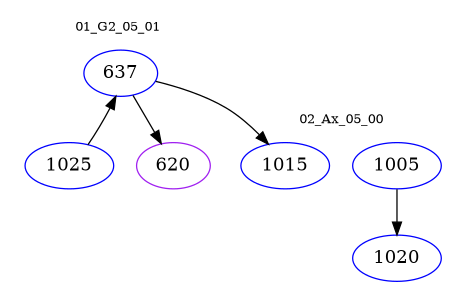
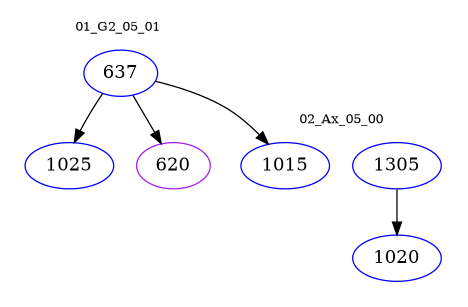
  digraph {
    node [color=blue]
    edge [color=black]
-   n1 [label=1005]
+   n1 [label=1305]
    n2 [label=1015]
    n3 [label=1020]
    n4 [label=637]
    n5 [label=1025]
    n6 [color=purple label=620]
    subgraph cluster_1 {
      color=white
      fontsize=10
      label="02_Ax_05_00"
      n1
      n2
      n3
    }
    subgraph cluster_2 {
      color=white
      fontsize=10
      label="01_G2_05_01"
      n4
      n5
      n6
    }
    n1 -> n3
    n4 -> n2
-   n5 -> n4
+   n4 -> n5
    n4 -> n6
  }
